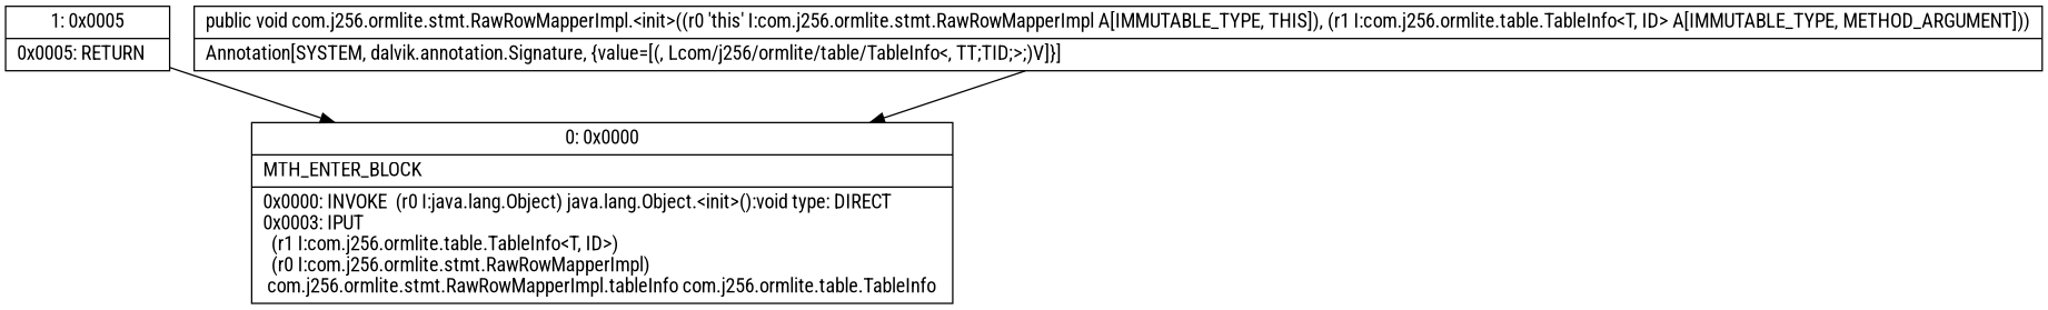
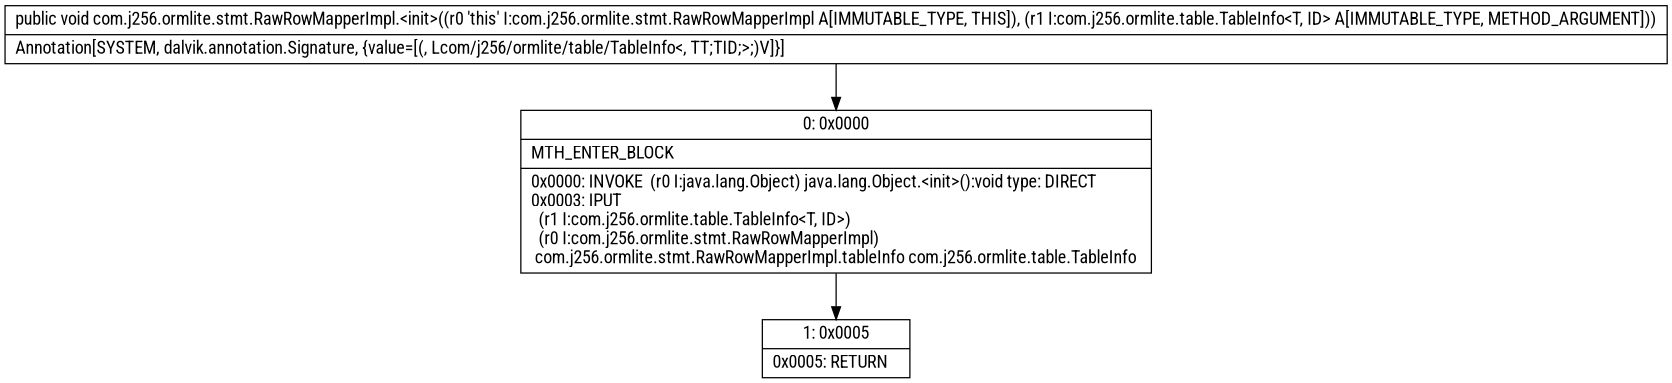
  digraph {
    fontname="Roboto Condensed"
    node [shape=record fontname="Roboto Condensed"]
    edge [fontname="Roboto Condensed"]
    n1 [label="{0\:\ 0x0000|MTH_ENTER_BLOCK\l|0x0000: INVOKE  (r0 I:java.lang.Object) java.lang.Object.\<init\>():void type: DIRECT \l0x0003: IPUT  \l  (r1 I:com.j256.ormlite.table.TableInfo\<T, ID\>)\l  (r0 I:com.j256.ormlite.stmt.RawRowMapperImpl)\l com.j256.ormlite.stmt.RawRowMapperImpl.tableInfo com.j256.ormlite.table.TableInfo \l}"]
    n2 [label="{1\:\ 0x0005|0x0005: RETURN   \l}"]
    n3 [label="{public void com.j256.ormlite.stmt.RawRowMapperImpl.\<init\>((r0 'this' I:com.j256.ormlite.stmt.RawRowMapperImpl A[IMMUTABLE_TYPE, THIS]), (r1 I:com.j256.ormlite.table.TableInfo\<T, ID\> A[IMMUTABLE_TYPE, METHOD_ARGUMENT]))  | Annotation[SYSTEM, dalvik.annotation.Signature, \{value=[(, Lcom\/j256\/ormlite\/table\/TableInfo\<, TT;TID;\>;)V]\}]\l}"]
-   n2 -> n1
+   n1 -> n2
    n3 -> n1
  }
